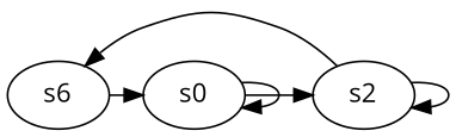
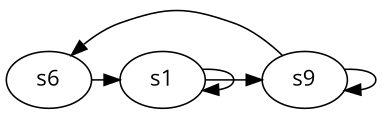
  digraph {
    fontname="Open Sans"
    node [fontname="Open Sans" player=1]
    edge [fontname="Open Sans"]
    n1 [label=s6]
-   s1 [label=s0]
-   s2 [player=0]
+   s1
+   s2 [player=0 label=s9]
    n1 -> s1 [constraint="time % 2 == 0 || time % 2 == 1"]
    s1 -> s1 [constraint="time % 2 == 0"]
    s1 -> s2 [constraint="time % 4 == 3 || time % 4 == 0"]
    s2 -> n1 [constraint="time == 10 || time == 17 || time == 20"]
    s2 -> s2 [constraint="time % 4 == 0"]
  }
